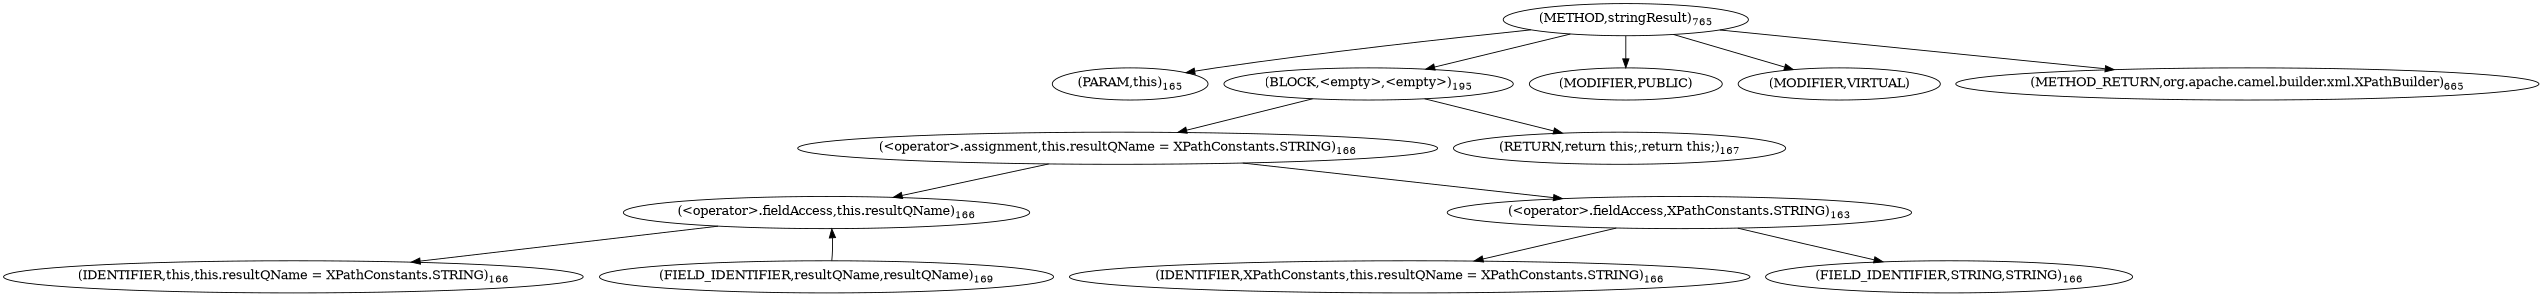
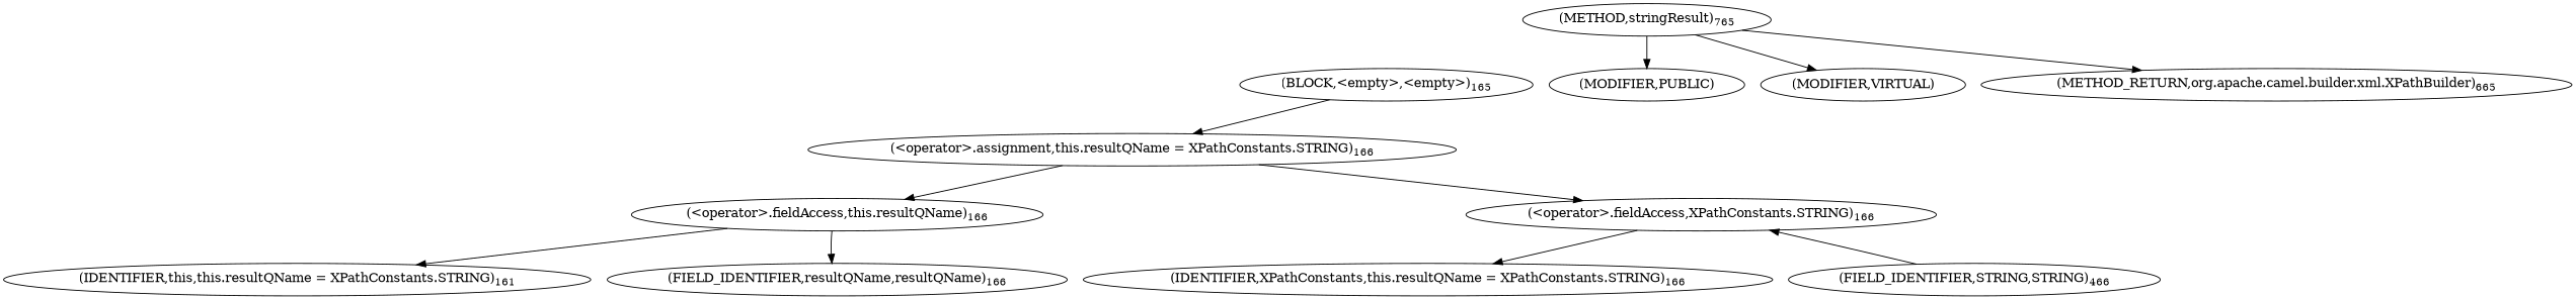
  digraph {
    n1 [label=<(METHOD,stringResult)<SUB>765</SUB>>]
-   n2 [label=<(PARAM,this)<SUB>165</SUB>>]
-   n3 [label=<(BLOCK,&lt;empty&gt;,&lt;empty&gt;)<SUB>195</SUB>>]
+   n3 [label=<(BLOCK,&lt;empty&gt;,&lt;empty&gt;)<SUB>165</SUB>>]
    n4 [label=<(MODIFIER,PUBLIC)>]
    n5 [label=<(MODIFIER,VIRTUAL)>]
    n6 [label=<(METHOD_RETURN,org.apache.camel.builder.xml.XPathBuilder)<SUB>665</SUB>>]
    n7 [label=<(&lt;operator&gt;.assignment,this.resultQName = XPathConstants.STRING)<SUB>166</SUB>>]
-   n8 [label=<(RETURN,return this;,return this;)<SUB>167</SUB>>]
    n9 [label=<(&lt;operator&gt;.fieldAccess,this.resultQName)<SUB>166</SUB>>]
-   n10 [label=<(&lt;operator&gt;.fieldAccess,XPathConstants.STRING)<SUB>163</SUB>>]
-   n11 [label=<(IDENTIFIER,this,this.resultQName = XPathConstants.STRING)<SUB>166</SUB>>]
-   n12 [label=<(FIELD_IDENTIFIER,resultQName,resultQName)<SUB>169</SUB>>]
+   n10 [label=<(&lt;operator&gt;.fieldAccess,XPathConstants.STRING)<SUB>166</SUB>>]
+   n11 [label=<(IDENTIFIER,this,this.resultQName = XPathConstants.STRING)<SUB>161</SUB>>]
+   n12 [label=<(FIELD_IDENTIFIER,resultQName,resultQName)<SUB>166</SUB>>]
    n13 [label=<(IDENTIFIER,XPathConstants,this.resultQName = XPathConstants.STRING)<SUB>166</SUB>>]
-   n14 [label=<(FIELD_IDENTIFIER,STRING,STRING)<SUB>166</SUB>>]
-   n1 -> n2
-   n1 -> n3
+   n14 [label=<(FIELD_IDENTIFIER,STRING,STRING)<SUB>466</SUB>>]
    n1 -> n4
    n1 -> n5
    n1 -> n6
    n3 -> n7
-   n3 -> n8
    n7 -> n9
    n7 -> n10
    n9 -> n11
-   n12 -> n9
+   n9 -> n12
    n10 -> n13
-   n10 -> n14
+   n14 -> n10
  }
